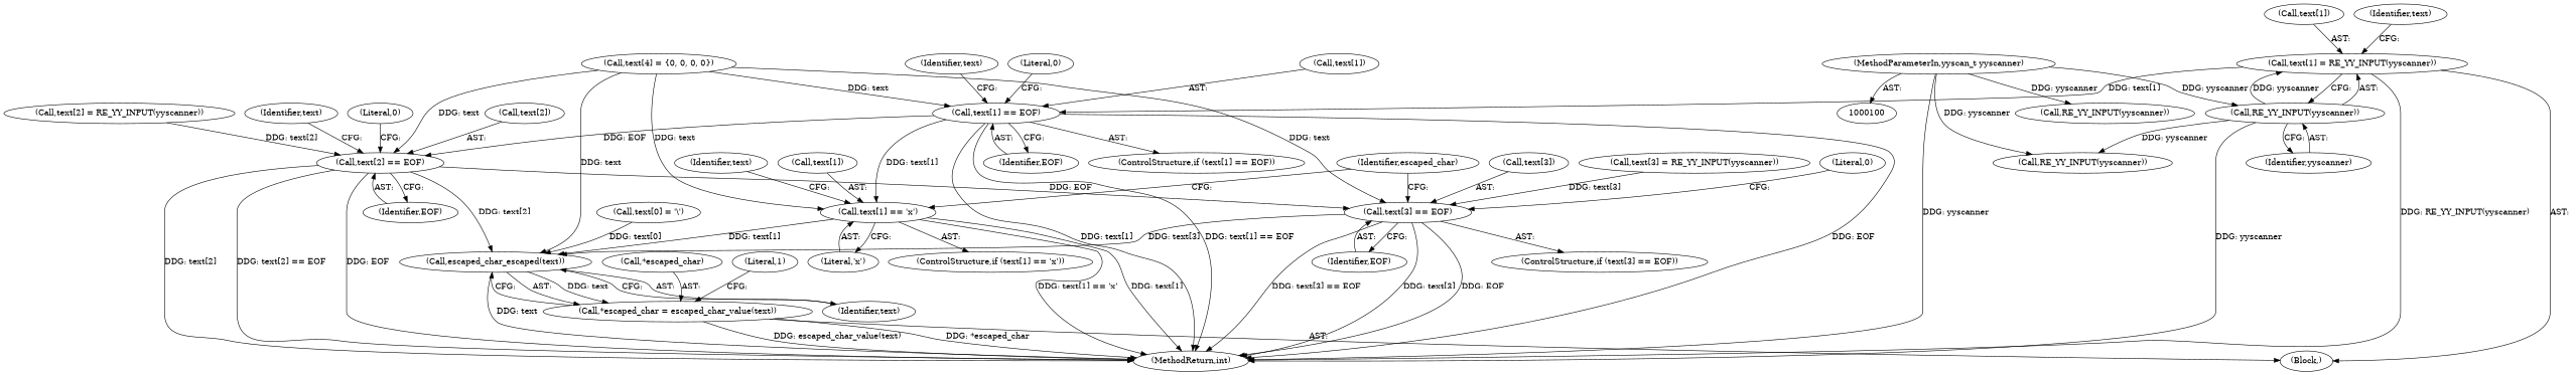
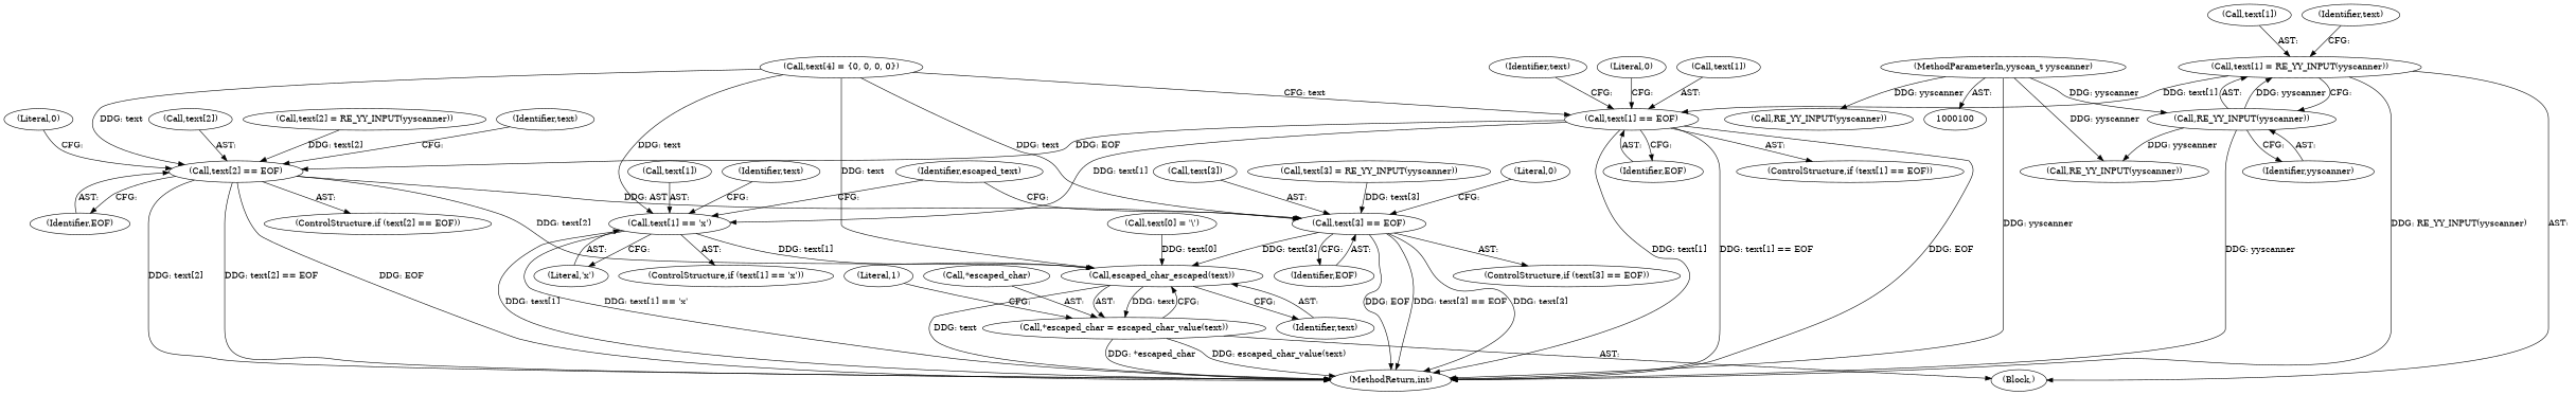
  digraph {
    n1 [label="(Call,text[1] = RE_YY_INPUT(yyscanner))"]
    n2 [label="(Call,RE_YY_INPUT(yyscanner))"]
    n3 [label="(Call,text[1] == EOF)"]
    n4 [label="(Block,)"]
    n5 [label="(MethodReturn,int)"]
    n6 [label="(Identifier,yyscanner)"]
    n7 [label="(Call,RE_YY_INPUT(yyscanner))"]
    n8 [label="(Call,text[1] == 'x')"]
    n9 [label="(Call,text[2] == EOF)"]
    n10 [label="(Identifier,EOF)"]
    n11 [label="(ControlStructure,if (text[1] == EOF))"]
    n12 [label="(MethodParameterIn,yyscan_t yyscanner)"]
    n13 [label="(Call,RE_YY_INPUT(yyscanner))"]
    1000100
    n15 [label="(Call,escaped_char_escaped(text))"]
    n16 [label="(Literal,'x')"]
    n17 [label="(ControlStructure,if (text[1] == 'x'))"]
    n18 [label="(Call,text[3] == EOF)"]
+   n19 [label="(ControlStructure,if (text[2] == EOF))"]
    n20 [label="(Identifier,EOF)"]
    n21 [label="(Call,*escaped_char = escaped_char_value(text))"]
    n22 [label="(Identifier,text)"]
    n23 [label="(ControlStructure,if (text[3] == EOF))"]
    n24 [label="(Identifier,EOF)"]
    n25 [label="(Call,text[2])"]
    n26 [label="(Call,*escaped_char)"]
    n27 [label="(Call,text[4] = {0, 0, 0, 0})"]
-   n28 [label="(Identifier,escaped_char)"]
+   n28 [label="(Identifier,escaped_text)"]
    n29 [label="(Call,text[3])"]
    n30 [label="(Identifier,text)"]
    n31 [label="(Identifier,text)"]
    n32 [label="(Call,text[1])"]
    n33 [label="(Call,text[3] = RE_YY_INPUT(yyscanner))"]
    n34 [label="(Literal,0)"]
    n35 [label="(Call,text[2] = RE_YY_INPUT(yyscanner))"]
    n36 [label="(Call,text[0] = '\\')"]
    n37 [label="(Identifier,text)"]
    n38 [label="(Call,text[1])"]
    n39 [label="(Literal,0)"]
    n40 [label="(Call,text[1])"]
    n41 [label="(Literal,1)"]
    n42 [label="(Literal,0)"]
    n43 [label="(Identifier,text)"]
    n1 -> n2 [label="CFG: "]
    n1 -> n3 [label="DDG: text[1]"]
    n1 -> n4 [label="AST: "]
    n1 -> n5 [label="DDG: RE_YY_INPUT(yyscanner)"]
    n2 -> n1 [label="AST: "]
    n2 -> n1 [label="DDG: yyscanner"]
    n2 -> n5 [label="DDG: yyscanner"]
    n2 -> n6 [label="CFG: "]
    n2 -> n7 [label="DDG: yyscanner"]
    n3 -> n5 [label="DDG: text[1] == EOF"]
    n3 -> n5 [label="DDG: EOF"]
    n3 -> n5 [label="DDG: text[1]"]
    n3 -> n8 [label="DDG: text[1]"]
    n3 -> n9 [label="DDG: EOF"]
    n3 -> n10 [label="CFG: "]
    n3 -> n11 [label="AST: "]
    n6 -> n2 [label="AST: "]
    n8 -> n5 [label="DDG: text[1] == 'x'"]
    n8 -> n5 [label="DDG: text[1]"]
    n8 -> n15 [label="DDG: text[1]"]
    n8 -> n16 [label="CFG: "]
    n8 -> n17 [label="AST: "]
    n9 -> n5 [label="DDG: text[2]"]
    n9 -> n5 [label="DDG: text[2] == EOF"]
    n9 -> n5 [label="DDG: EOF"]
    n9 -> n15 [label="DDG: text[2]"]
-   n9 -> n18 [label="DDG: EOF"]
+   n9 -> n18 [label="DDG: AST"]
+   n9 -> n19 [label="AST: "]
    n9 -> n20 [label="CFG: "]
    n10 -> n3 [label="AST: "]
    n12 -> n2 [label="DDG: yyscanner"]
    n12 -> n5 [label="DDG: yyscanner"]
    n12 -> n7 [label="DDG: yyscanner"]
    n12 -> n13 [label="DDG: yyscanner"]
    n12 -> 1000100 [label="AST: "]
    n15 -> n5 [label="DDG: text"]
    n15 -> n21 [label="AST: "]
    n15 -> n21 [label="DDG: text"]
    n15 -> n22 [label="CFG: "]
    n16 -> n8 [label="AST: "]
    n18 -> n5 [label="DDG: text[3] == EOF"]
    n18 -> n5 [label="DDG: text[3]"]
    n18 -> n5 [label="DDG: EOF"]
    n18 -> n15 [label="DDG: text[3]"]
    n18 -> n23 [label="AST: "]
    n18 -> n24 [label="CFG: "]
    n20 -> n9 [label="AST: "]
    n21 -> n4 [label="AST: "]
    n21 -> n5 [label="DDG: escaped_char_value(text)"]
    n21 -> n5 [label="DDG: *escaped_char"]
    n21 -> n15 [label="CFG: "]
    n22 -> n15 [label="AST: "]
    n24 -> n18 [label="AST: "]
    n25 -> n9 [label="AST: "]
    n26 -> n21 [label="AST: "]
-   n27 -> n3 [label="DDG: text"]
+   n27 -> n3 [label="CFG: text"]
    n27 -> n8 [label="DDG: text"]
    n27 -> n9 [label="DDG: text"]
    n27 -> n15 [label="DDG: text"]
    n27 -> n18 [label="DDG: text"]
    n28 -> n8 [label="CFG: "]
    n28 -> n18 [label="CFG: "]
    n29 -> n18 [label="AST: "]
    n30 -> n3 [label="CFG: "]
    n31 -> n8 [label="CFG: "]
    n32 -> n1 [label="AST: "]
    n33 -> n18 [label="DDG: text[3]"]
    n34 -> n18 [label="CFG: "]
    n35 -> n9 [label="DDG: text[2]"]
    n36 -> n15 [label="DDG: text[0]"]
    n37 -> n9 [label="CFG: "]
    n38 -> n8 [label="AST: "]
    n39 -> n3 [label="CFG: "]
    n40 -> n3 [label="AST: "]
    n41 -> n21 [label="CFG: "]
    n42 -> n9 [label="CFG: "]
    n43 -> n1 [label="CFG: "]
  }
